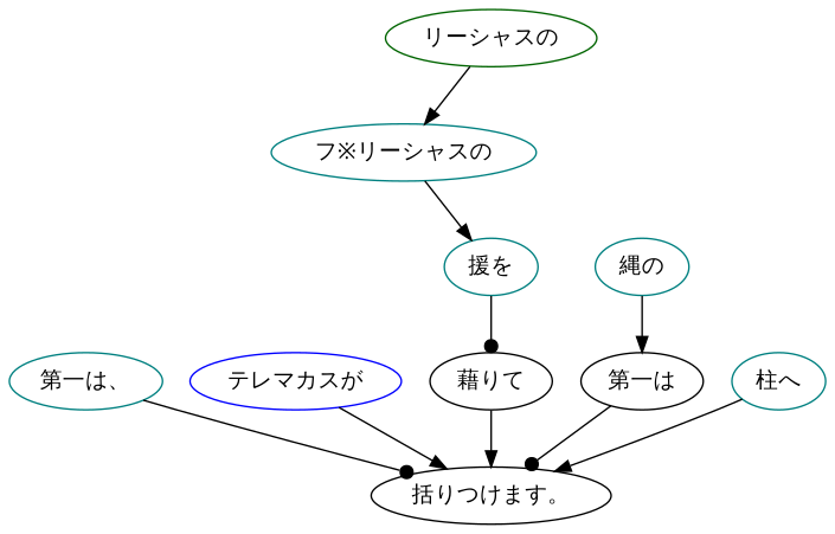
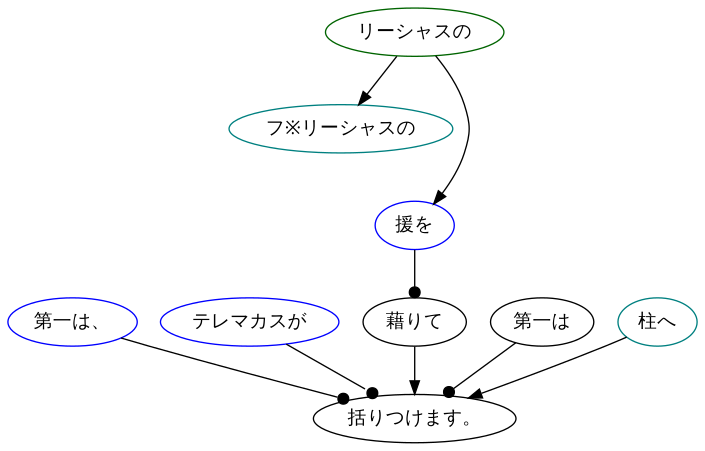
  digraph {
    fontname="EB Garamond"
    node [color=teal fontname="EB Garamond"]
    edge [arrowhead=normal fontname="EB Garamond"]
-   n1 [label="第一は、"]
+   n1 [color=blue label="第一は、"]
    n2 [color=black label="括りつけます。"]
    n3 [color=blue label="テレマカスが"]
    n4 [color=darkgreen label="リーシャスの"]
    n5 [label="フ※リーシャスの"]
-   n6 [label="援を"]
+   n6 [color=blue label="援を"]
    n7 [color=black label="藉りて"]
-   n8 [label="縄の"]
    n9 [color=black label="第一は"]
    n10 [label="柱へ"]
    n1 -> n2 [arrowhead=dot]
-   n3 -> n2
+   n3 -> n2 [arrowhead=dot]
    n4 -> n5
-   n5 -> n6
+   n4 -> n6
    n6 -> n7 [arrowhead=dot]
    n7 -> n2
-   n8 -> n9
    n9 -> n2 [arrowhead=dot]
    n10 -> n2
  }
